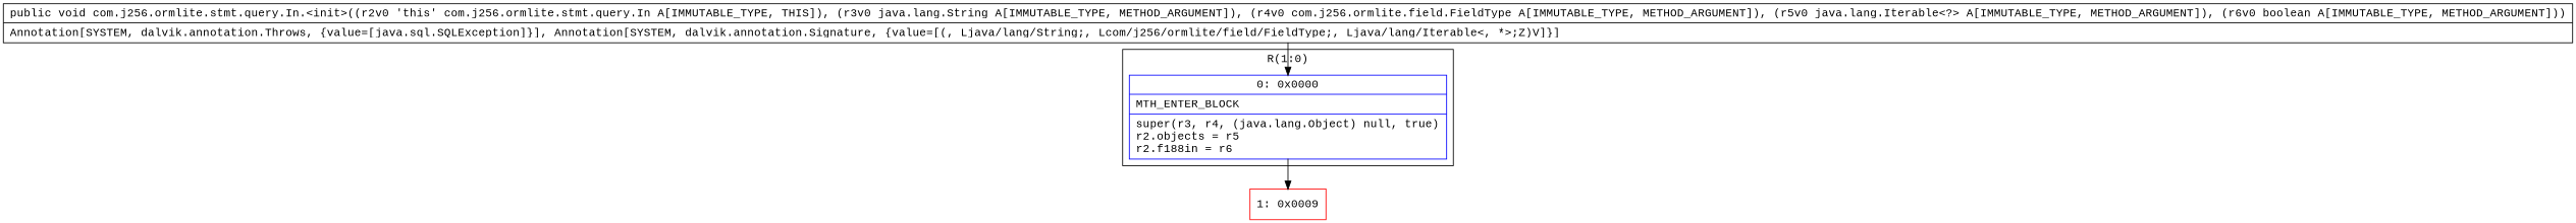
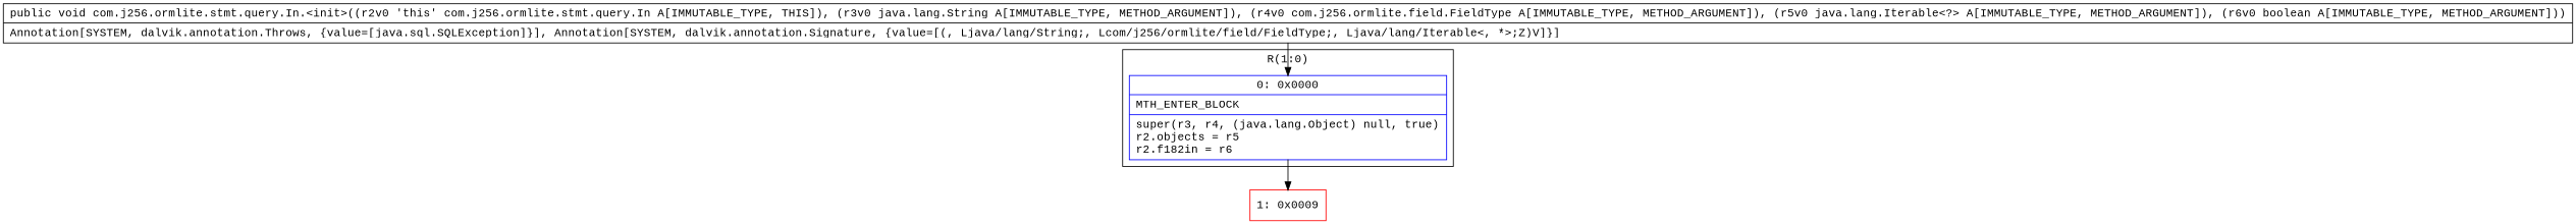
  digraph {
    fontname="Liberation Mono"
    node [shape=record fontname="Liberation Mono"]
    edge [fontname="Liberation Mono"]
-   n1 [color=blue label="{0\:\ 0x0000|MTH_ENTER_BLOCK\l|super(r3, r4, (java.lang.Object) null, true)\lr2.objects = r5\lr2.f188in = r6\l}"]
+   n1 [color=blue label="{0\:\ 0x0000|MTH_ENTER_BLOCK\l|super(r3, r4, (java.lang.Object) null, true)\lr2.objects = r5\lr2.f182in = r6\l}"]
    n2 [color=red label="{1\:\ 0x0009}"]
    n3 [label="{public void com.j256.ormlite.stmt.query.In.\<init\>((r2v0 'this' com.j256.ormlite.stmt.query.In A[IMMUTABLE_TYPE, THIS]), (r3v0 java.lang.String A[IMMUTABLE_TYPE, METHOD_ARGUMENT]), (r4v0 com.j256.ormlite.field.FieldType A[IMMUTABLE_TYPE, METHOD_ARGUMENT]), (r5v0 java.lang.Iterable\<?\> A[IMMUTABLE_TYPE, METHOD_ARGUMENT]), (r6v0 boolean A[IMMUTABLE_TYPE, METHOD_ARGUMENT]))  | Annotation[SYSTEM, dalvik.annotation.Throws, \{value=[java.sql.SQLException]\}], Annotation[SYSTEM, dalvik.annotation.Signature, \{value=[(, Ljava\/lang\/String;, Lcom\/j256\/ormlite\/field\/FieldType;, Ljava\/lang\/Iterable\<, *\>;Z)V]\}]\l}"]
    subgraph cluster_1 {
      label="R(1:0)"
      n1
    }
    n1 -> n2
    n3 -> n1
  }
